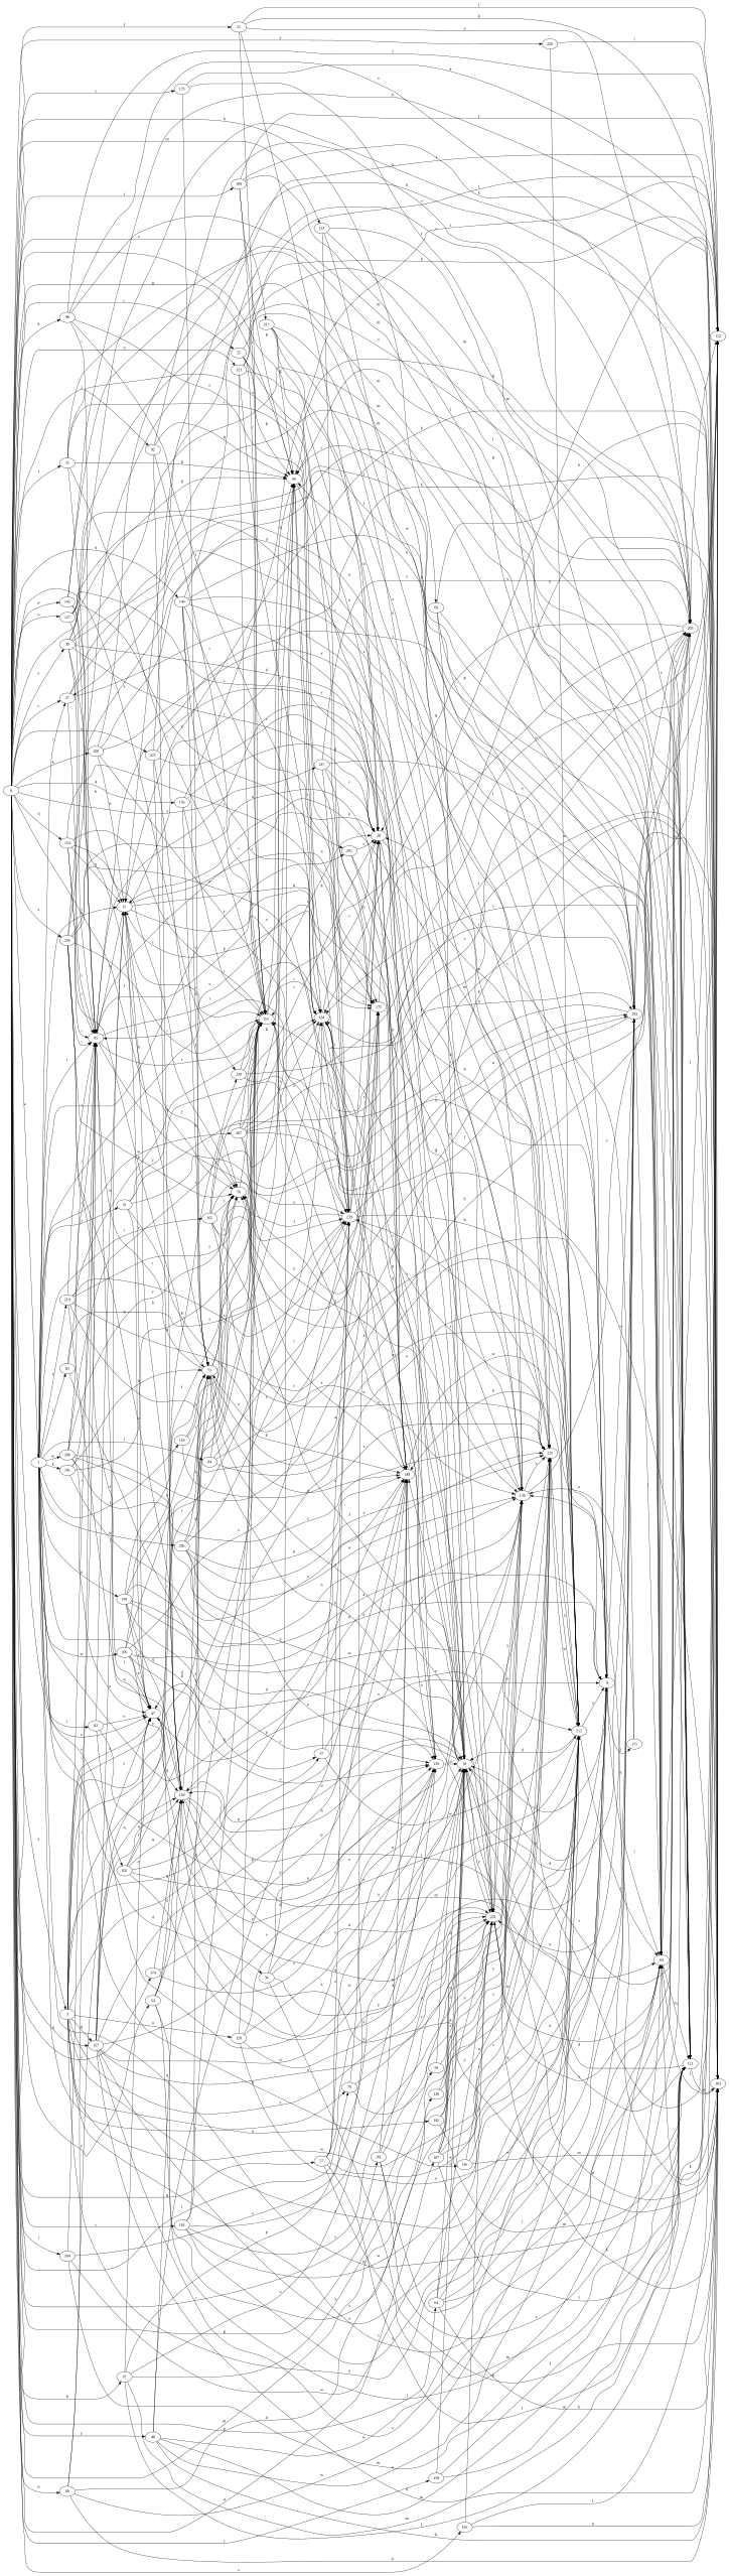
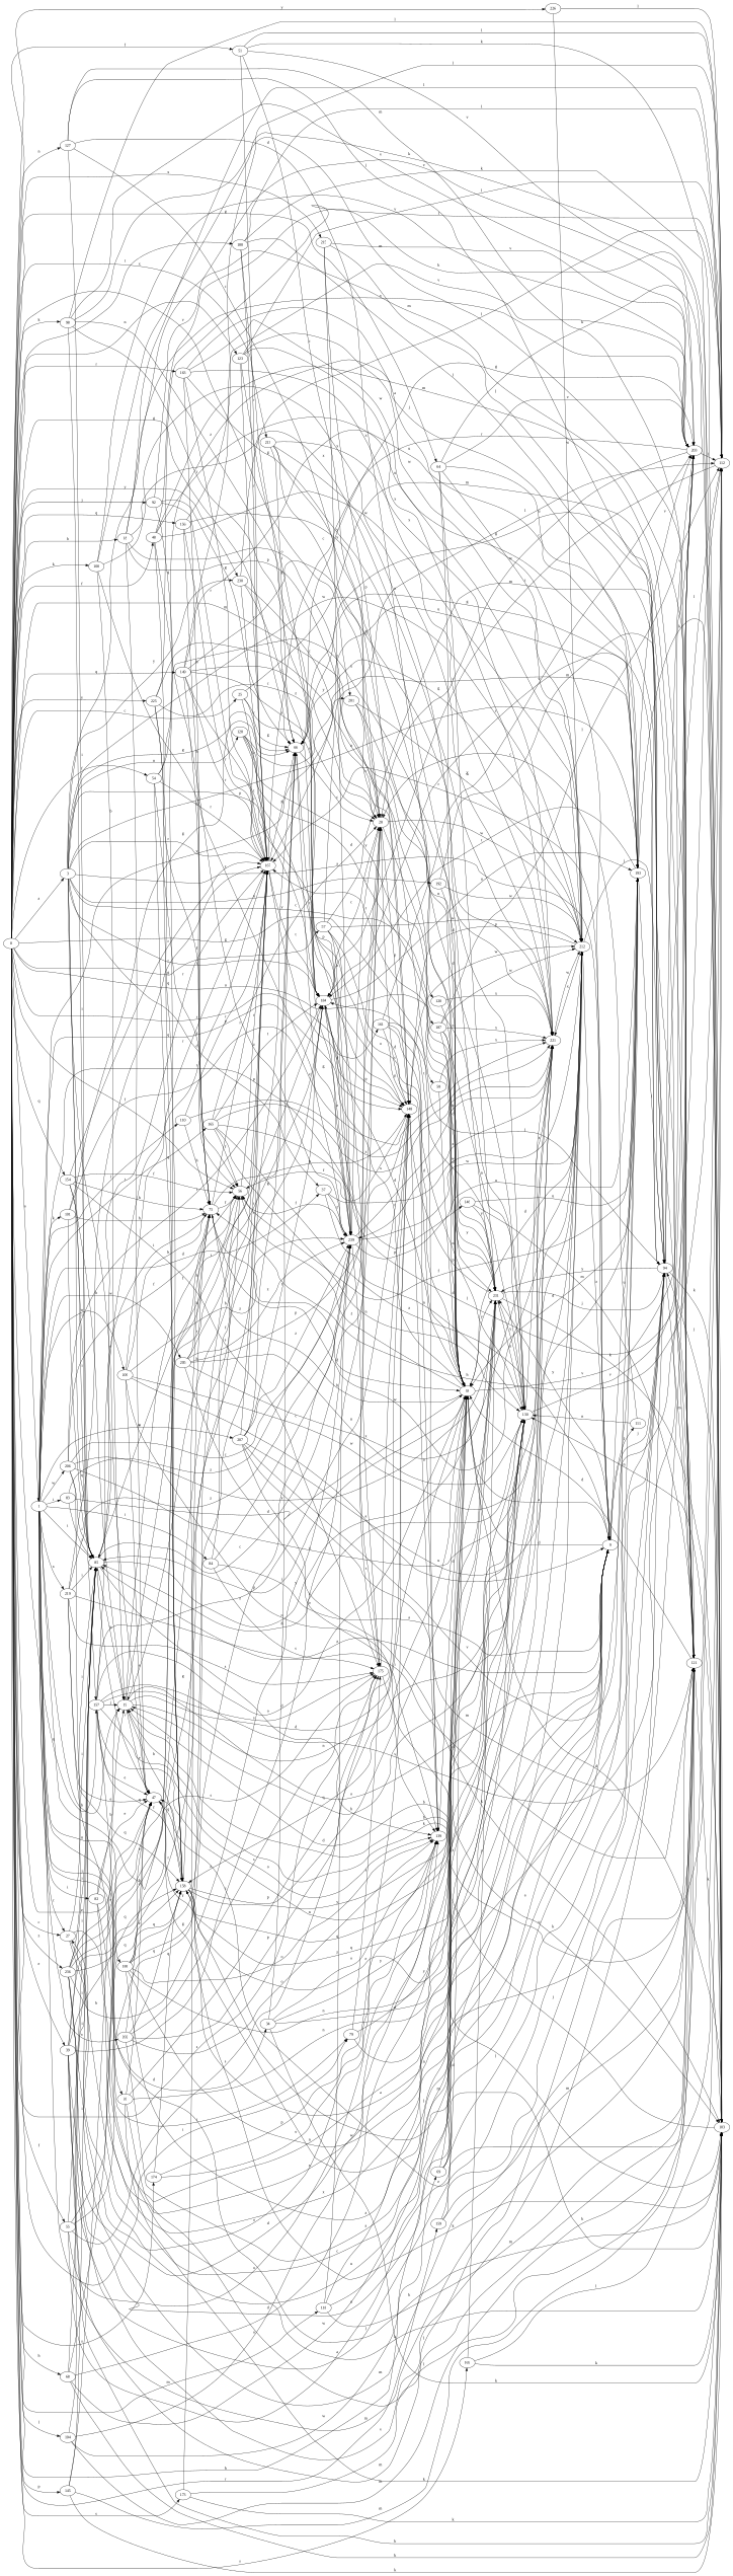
  strict digraph {
    fontname="Liberation Serif"
    rankdir=LR
    node [fontname="Liberation Serif"]
    edge [fontname="Liberation Serif"]
    0
    1
    3
    18
    25
    27
    39
    47
    48
    51
    54
    55
    56
    57
    58
    64
    66
    68
    69
    79
    92
    98
    100
    104
    118
    120
    123
    127
    145
    149
    154
    156
    157
    159
    161
    163
    169
    173
    174
    175
    180
    187
    201
    213
    215
    225
    226
    230
    236
    19
    34
    37
    82
    83
    84
    85
    93
    101
    110
    121
    146
    148
    165
    188
    202
    205
    206
    207
    209
    219
    9
    128
    167
    184
    192
    193
    203
    212
    231
    112
    139
    221
    38
    94
    103
    28
    75
    158
    239
    130
    111
    0 -> 1 [label=a]
    0 -> 3 [label=a]
    0 -> 18 [label=b]
    0 -> 25 [label=c]
    0 -> 27 [label=c]
    0 -> 39 [label=e]
    0 -> 47 [label=e]
    0 -> 48 [label=f]
    0 -> 51 [label=f]
    0 -> 54 [label=f]
    0 -> 55 [label=f]
    0 -> 56 [label=f]
    0 -> 57 [label=g]
    0 -> 58 [label=g]
    0 -> 64 [label=g]
    0 -> 66 [label=g]
    0 -> 68 [label=h]
    0 -> 69 [label=h]
    0 -> 79 [label=i]
    0 -> 92 [label=j]
    0 -> 98 [label=k]
    0 -> 100 [label=k]
    0 -> 104 [label=l]
    0 -> 118 [label=m]
    0 -> 120 [label=m]
    0 -> 123 [label=n]
    0 -> 127 [label=n]
    0 -> 145 [label=p]
    0 -> 149 [label=q]
    0 -> 154 [label=q]
    0 -> 156 [label=q]
    0 -> 157 [label=q]
    0 -> 159 [label=r]
    0 -> 161 [label=r]
    0 -> 163 [label=r]
    0 -> 169 [label=s]
    0 -> 173 [label=s]
    0 -> 174 [label=s]
    0 -> 175 [label=s]
    0 -> 180 [label=t]
    0 -> 187 [label=u]
    0 -> 201 [label=v]
    0 -> 213 [label=x]
    0 -> 215 [label=x]
    0 -> 225 [label=y]
    0 -> 226 [label=y]
    0 -> 230 [label=y]
    0 -> 236 [label=z]
    1 -> 27 [label=c]
    1 -> 79 [label=i]
    1 -> 175 [label=s]
    1 -> 201 [label=v]
    1 -> 19 [label=b]
    1 -> 34 [label=d]
    1 -> 37 [label=d]
    1 -> 82 [label=i]
    1 -> 83 [label=i]
    1 -> 84 [label=i]
    1 -> 85 [label=i]
    1 -> 93 [label=j]
    1 -> 101 [label=k]
    1 -> 110 [label=l]
    1 -> 121 [label=m]
    1 -> 146 [label=p]
    1 -> 148 [label=p]
    1 -> 165 [label=r]
    1 -> 188 [label=u]
    1 -> 202 [label=v]
    1 -> 205 [label=w]
    1 -> 206 [label=w]
    1 -> 207 [label=w]
    1 -> 209 [label=w]
    1 -> 219 [label=x]
    3 -> 47 [label=e]
    3 -> 66 [label=g]
    3 -> 157 [label=q]
    3 -> 230 [label=y]
    3 -> 37 [label=d]
    3 -> 85 [label=i]
    3 -> 148 [label=p]
    3 -> 9 [label=a]
    3 -> 128 [label=n]
    3 -> 167 [label=r]
    3 -> 184 [label=t]
    3 -> 192 [label=u]
    3 -> 193 [label=u]
    3 -> 203 [label=v]
    3 -> 212 [label=w]
    3 -> 231 [label=y]
    18 -> 47 [label=e]
    18 -> 121 [label=m]
    18 -> 148 [label=p]
    18 -> 112 [label=l]
    18 -> 139 [label=o]
    18 -> 221 [label=x]
    25 -> 66 [label=g]
    25 -> 175 [label=s]
    25 -> 121 [label=m]
    25 -> 167 [label=r]
    27 -> 85 [label=i]
    27 -> 121 [label=m]
    27 -> 193 [label=u]
    27 -> 221 [label=x]
    39 -> 66 [label=g]
    39 -> 85 [label=i]
    39 -> 121 [label=m]
    39 -> 38 [label=d]
    39 -> 94 [label=j]
    39 -> 103 [label=k]
    39 -> 28 [label=c]
    39 -> 75 [label=h]
    47 -> 85 [label=i]
    47 -> 9 [label=a]
    47 -> 158 [label=q]
    48 -> 121 [label=m]
    48 -> 193 [label=u]
    48 -> 212 [label=w]
    48 -> 103 [label=k]
    48 -> 158 [label=q]
    48 -> 239 [label=z]
    51 -> 167 [label=r]
    51 -> 203 [label=v]
    51 -> 112 [label=l]
    51 -> 103 [label=k]
    51 -> 28 [label=c]
    54 -> 56 [label=f]
    54 -> 167 [label=r]
    54 -> 221 [label=x]
    54 -> 94 [label=j]
    54 -> 158 [label=q]
    55 -> 66 [label=g]
    55 -> 175 [label=s]
    55 -> 85 [label=i]
    55 -> 9 [label=a]
    55 -> 167 [label=r]
    55 -> 139 [label=o]
    56 -> 167 [label=r]
    57 -> 121 [label=m]
    57 -> 212 [label=w]
    57 -> 112 [label=l]
    57 -> 139 [label=o]
    57 -> 38 [label=d]
    57 -> 239 [label=z]
    58 -> 221 [label=x]
    58 -> 38 [label=d]
    64 -> 193 [label=u]
    64 -> 203 [label=v]
    64 -> 212 [label=w]
    64 -> 231 [label=y]
    64 -> 38 [label=d]
    64 -> 103 [label=k]
    66 -> 184 [label=t]
    66 -> 28 [label=c]
    68 -> 85 [label=i]
    68 -> 212 [label=w]
    68 -> 38 [label=d]
    68 -> 103 [label=k]
    68 -> 158 [label=q]
    69 -> 9 [label=a]
    69 -> 193 [label=u]
    69 -> 38 [label=d]
    69 -> 103 [label=k]
    79 -> 175 [label=s]
    79 -> 231 [label=y]
    79 -> 221 [label=x]
    92 -> 66 [label=g]
    92 -> 167 [label=r]
    92 -> 203 [label=v]
    92 -> 158 [label=q]
    98 -> 85 [label=i]
    98 -> 121 [label=m]
    98 -> 184 [label=t]
    98 -> 203 [label=v]
    98 -> 112 [label=l]
    98 -> 239 [label=z]
    100 -> 19 [label=b]
    100 -> 203 [label=v]
    100 -> 221 [label=x]
    100 -> 103 [label=k]
    100 -> 239 [label=z]
    104 -> 85 [label=i]
    104 -> 121 [label=m]
    104 -> 212 [label=w]
    104 -> 139 [label=o]
    118 -> 121 [label=m]
    118 -> 94 [label=j]
    118 -> 239 [label=z]
    118 -> 130 [label=n]
    120 -> 221 [label=x]
    120 -> 38 [label=d]
    123 -> 167 [label=r]
    123 -> 184 [label=t]
    123 -> 212 [label=w]
    123 -> 112 [label=l]
    123 -> 221 [label=x]
    127 -> 85 [label=i]
    127 -> 121 [label=m]
    127 -> 38 [label=d]
    127 -> 94 [label=j]
    127 -> 28 [label=c]
    145 -> 19 [label=b]
    145 -> 85 [label=i]
    145 -> 121 [label=m]
    145 -> 103 [label=k]
    149 -> 175 [label=s]
    149 -> 167 [label=r]
    149 -> 184 [label=t]
    149 -> 193 [label=u]
    149 -> 203 [label=v]
    149 -> 221 [label=x]
    149 -> 28 [label=c]
    149 -> 75 [label=h]
    154 -> 56 [label=f]
    154 -> 175 [label=s]
    154 -> 19 [label=b]
    154 -> 85 [label=i]
    154 -> 167 [label=r]
    154 -> 75 [label=h]
    156 -> 167 [label=r]
    156 -> 231 [label=y]
    156 -> 112 [label=l]
    156 -> 75 [label=h]
    157 -> 47 [label=e]
    157 -> 19 [label=j]
    157 -> 148 [label=p]
    157 -> 9 [label=a]
    157 -> 167 [label=r]
    157 -> 203 [label=v]
    157 -> 139 [label=o]
    157 -> 38 [label=d]
    157 -> 103 [label=k]
    157 -> 158 [label=q]
    157 -> 130 [label=n]
    159 -> 121 [label=m]
    159 -> 38 [label=d]
    159 -> 94 [label=j]
    161 -> 148 [label=p]
    161 -> 203 [label=v]
    161 -> 38 [label=d]
    161 -> 94 [label=j]
    161 -> 130 [label=n]
    163 -> 9 [label=a]
    163 -> 167 [label=r]
    163 -> 212 [label=w]
    163 -> 231 [label=y]
    163 -> 221 [label=x]
    163 -> 75 [label=h]
    169 -> 231 [label=y]
    169 -> 112 [label=l]
    169 -> 103 [label=k]
    173 -> 94 [label=j]
    173 -> 103 [label=k]
    173 -> 75 [label=h]
    174 -> 148 [label=p]
    174 -> 139 [label=o]
    174 -> 158 [label=q]
    175 -> 148 [label=p]
    175 -> 103 [label=k]
    180 -> 66 [label=g]
    180 -> 167 [label=r]
    180 -> 112 [label=l]
    180 -> 94 [label=j]
    180 -> 103 [label=k]
    187 -> 212 [label=w]
    187 -> 231 [label=y]
    187 -> 112 [label=l]
    187 -> 221 [label=x]
    187 -> 38 [label=d]
    187 -> 130 [label=n]
    201 -> 212 [label=w]
    201 -> 28 [label=c]
    201 -> 130 [label=n]
    213 -> 66 [label=g]
    213 -> 221 [label=x]
    213 -> 38 [label=d]
    213 -> 28 [label=c]
    213 -> 130 [label=n]
    215 -> 148 [label=p]
    215 -> 203 [label=v]
    215 -> 94 [label=j]
-   215 -> 28 [label=c]
    215 -> 239 [label=z]
    225 -> 56 [label=f]
    225 -> 231 [label=y]
    225 -> 112 [label=l]
    225 -> 28 [label=c]
    225 -> 158 [label=q]
    226 -> 212 [label=w]
    226 -> 112 [label=l]
    230 -> 167 [label=r]
    230 -> 112 [label=l]
    230 -> 28 [label=c]
    230 -> 239 [label=z]
    236 -> 47 [label=e]
    236 -> 56 [label=f]
    236 -> 85 [label=i]
    236 -> 167 [label=r]
    236 -> 193 [label=u]
    236 -> 203 [label=v]
    236 -> 139 [label=o]
    236 -> 158 [label=q]
    236 -> 239 [label=z]
    19 -> 47 [label=e]
    19 -> 56 [label=f]
    19 -> 175 [label=s]
    19 -> 167 [label=r]
    19 -> 38 [label=d]
    19 -> 103 [label=k]
    19 -> 130 [label=n]
    34 -> 66 [label=g]
    34 -> 231 [label=y]
    34 -> 139 [label=o]
    34 -> 103 [label=k]
    34 -> 130 [label=n]
    37 -> 212 [label=w]
    37 -> 239 [label=z]
    37 -> 130 [label=n]
    82 -> 47 [label=e]
    82 -> 19 [label=b]
    82 -> 221 [label=x]
    82 -> 130 [label=n]
    83 -> 85 [label=i]
    83 -> 38 [label=d]
    83 -> 239 [label=z]
    84 -> 56 [label=f]
    84 -> 175 [label=s]
    84 -> 9 [label=a]
    84 -> 28 [label=c]
    85 -> 19 [label=b]
    85 -> 167 [label=r]
    85 -> 184 [label=t]
    85 -> 231 [label=y]
    85 -> 139 [label=o]
    85 -> 28 [label=c]
    93 -> 47 [label=e]
    93 -> 148 [label=p]
    93 -> 112 [label=l]
    93 -> 103 [label=k]
    93 -> 130 [label=n]
    101 -> 66 [label=g]
    101 -> 85 [label=i]
    101 -> 221 [label=x]
    101 -> 75 [label=h]
    110 -> 167 [label=r]
    110 -> 221 [label=x]
    110 -> 75 [label=h]
    121 -> 66 [label=g]
    121 -> 85 [label=i]
    121 -> 38 [label=d]
    121 -> 103 [label=k]
    146 -> 121 [label=m]
    146 -> 193 [label=u]
    146 -> 231 [label=y]
    148 -> 56 [label=f]
    148 -> 212 [label=w]
    148 -> 139 [label=o]
    148 -> 28 [label=c]
    165 -> 56 [label=f]
    165 -> 9 [label=a]
    165 -> 184 [label=t]
    165 -> 112 [label=l]
    165 -> 221 [label=x]
    165 -> 28 [label=c]
    165 -> 130 [label=n]
    188 -> 47 [label=e]
    188 -> 56 [label=f]
    188 -> 9 [label=a]
    188 -> 212 [label=w]
    188 -> 139 [label=o]
    188 -> 158 [label=q]
    188 -> 239 [label=z]
    188 -> 130 [label=n]
    202 -> 47 [label=e]
    202 -> 175 [label=s]
    202 -> 148 [label=p]
    202 -> 9 [label=a]
    202 -> 139 [label=o]
    202 -> 158 [label=q]
    205 -> 148 [label=p]
    205 -> 184 [label=t]
    205 -> 139 [label=o]
    205 -> 221 [label=x]
    205 -> 75 [label=h]
    205 -> 239 [label=z]
    205 -> 130 [label=n]
    206 -> 47 [label=e]
    206 -> 56 [label=f]
    206 -> 85 [label=i]
    206 -> 184 [label=t]
    206 -> 231 [label=y]
    206 -> 221 [label=x]
    206 -> 28 [label=c]
    207 -> 66 [label=g]
    207 -> 121 [label=m]
    207 -> 167 [label=r]
    207 -> 184 [label=t]
    207 -> 193 [label=u]
    207 -> 203 [label=v]
    207 -> 103 [label=k]
    207 -> 239 [label=z]
    209 -> 47 [label=e]
    209 -> 9 [label=a]
    209 -> 167 [label=r]
    209 -> 212 [label=w]
    209 -> 139 [label=o]
    209 -> 75 [label=h]
    209 -> 239 [label=z]
    219 -> 175 [label=s]
    219 -> 85 [label=i]
    219 -> 9 [label=a]
    219 -> 167 [label=r]
    219 -> 103 [label=k]
    219 -> 158 [label=q]
    219 -> 239 [label=z]
    9 -> 27 [label=c]
    9 -> 167 [label=r]
    9 -> 193 [label=u]
    9 -> 231 [label=y]
    9 -> 38 [label=d]
    9 -> 94 [label=j]
    9 -> 111 [label=l]
    128 -> 148 [label=p]
    128 -> 167 [label=r]
    128 -> 193 [label=u]
    128 -> 231 [label=y]
    128 -> 38 [label=d]
    167 -> 66 [label=g]
    167 -> 148 [label=p]
    167 -> 184 [label=t]
    184 -> 19 [label=b]
    184 -> 148 [label=p]
    184 -> 193 [label=u]
    184 -> 38 [label=d]
    184 -> 28 [label=c]
    184 -> 239 [label=z]
    192 -> 121 [label=m]
    192 -> 212 [label=w]
    192 -> 38 [label=d]
    193 -> 56 [label=f]
    193 -> 66 [label=g]
    193 -> 167 [label=r]
    193 -> 184 [label=t]
    193 -> 203 [label=v]
    193 -> 38 [label=d]
    193 -> 94 [label=j]
    193 -> 103 [label=k]
    203 -> 66 [label=g]
    203 -> 167 [label=r]
    203 -> 112 [label=l]
    203 -> 28 [label=c]
    212 -> 47 [label=e]
    212 -> 66 [label=g]
    212 -> 19 [label=b]
    212 -> 148 [label=p]
    212 -> 9 [label=a]
    212 -> 221 [label=x]
    212 -> 38 [label=d]
    212 -> 94 [label=j]
    231 -> 148 [label=p]
    231 -> 94 [label=j]
    231 -> 103 [label=k]
    231 -> 158 [label=q]
    231 -> 130 [label=n]
    112 -> 47 [label=e]
    112 -> 19 [label=b]
    112 -> 184 [label=t]
    112 -> 75 [label=h]
    139 -> 38 [label=d]
    221 -> 212 [label=w]
    221 -> 239 [label=z]
    38 -> 56 [label=f]
    38 -> 85 [label=i]
    38 -> 9 [label=a]
    38 -> 167 [label=r]
    38 -> 184 [label=t]
    38 -> 203 [label=v]
    38 -> 231 [label=y]
    38 -> 75 [label=h]
    38 -> 158 [label=q]
    94 -> 121 [label=m]
    94 -> 184 [label=t]
    94 -> 203 [label=v]
    94 -> 231 [label=y]
    94 -> 112 [label=l]
    94 -> 103 [label=k]
    103 -> 19 [label=b]
    103 -> 38 [label=d]
    103 -> 94 [label=j]
    103 -> 130 [label=n]
    28 -> 148 [label=p]
    28 -> 212 [label=w]
    28 -> 130 [label=n]
    75 -> 56 [label=f]
    75 -> 85 [label=i]
    75 -> 148 [label=p]
    75 -> 167 [label=r]
    75 -> 212 [label=w]
    75 -> 38 [label=d]
    158 -> 19 [label=b]
    158 -> 121 [label=m]
    158 -> 231 [label=y]
    158 -> 38 [label=d]
    158 -> 94 [label=j]
    158 -> 103 [label=k]
    158 -> 75 [label=h]
    239 -> 56 [label=f]
    239 -> 66 [label=g]
    239 -> 175 [label=s]
    239 -> 193 [label=u]
    239 -> 212 [label=w]
    239 -> 221 [label=x]
    239 -> 28 [label=c]
    130 -> 85 [label=i]
    130 -> 184 [label=t]
    130 -> 203 [label=v]
    130 -> 231 [label=y]
    130 -> 221 [label=x]
    130 -> 158 [label=q]
    111 -> 28 [label=c]
    111 -> 130 [label=n]
  }
